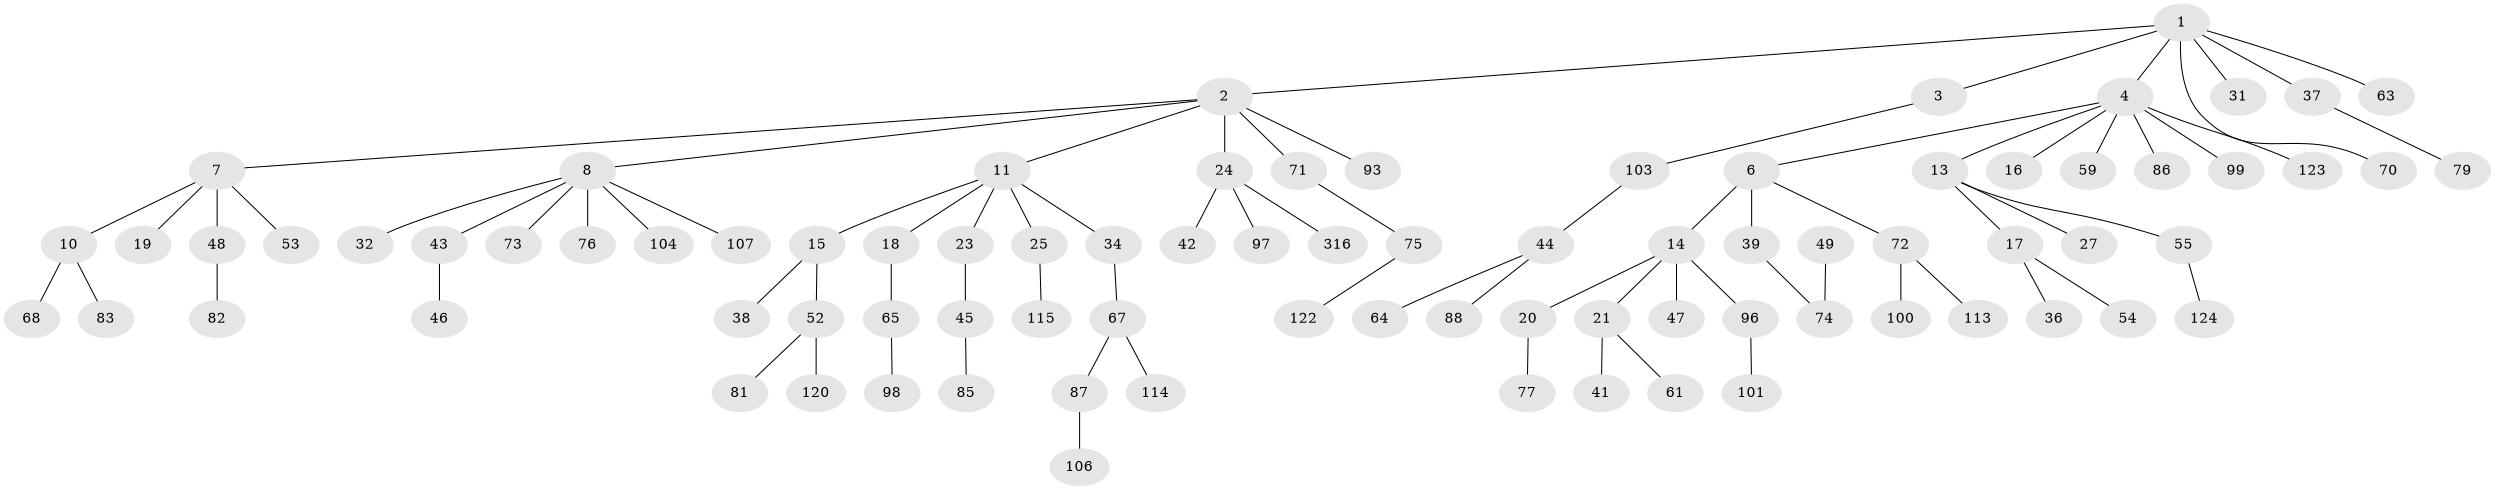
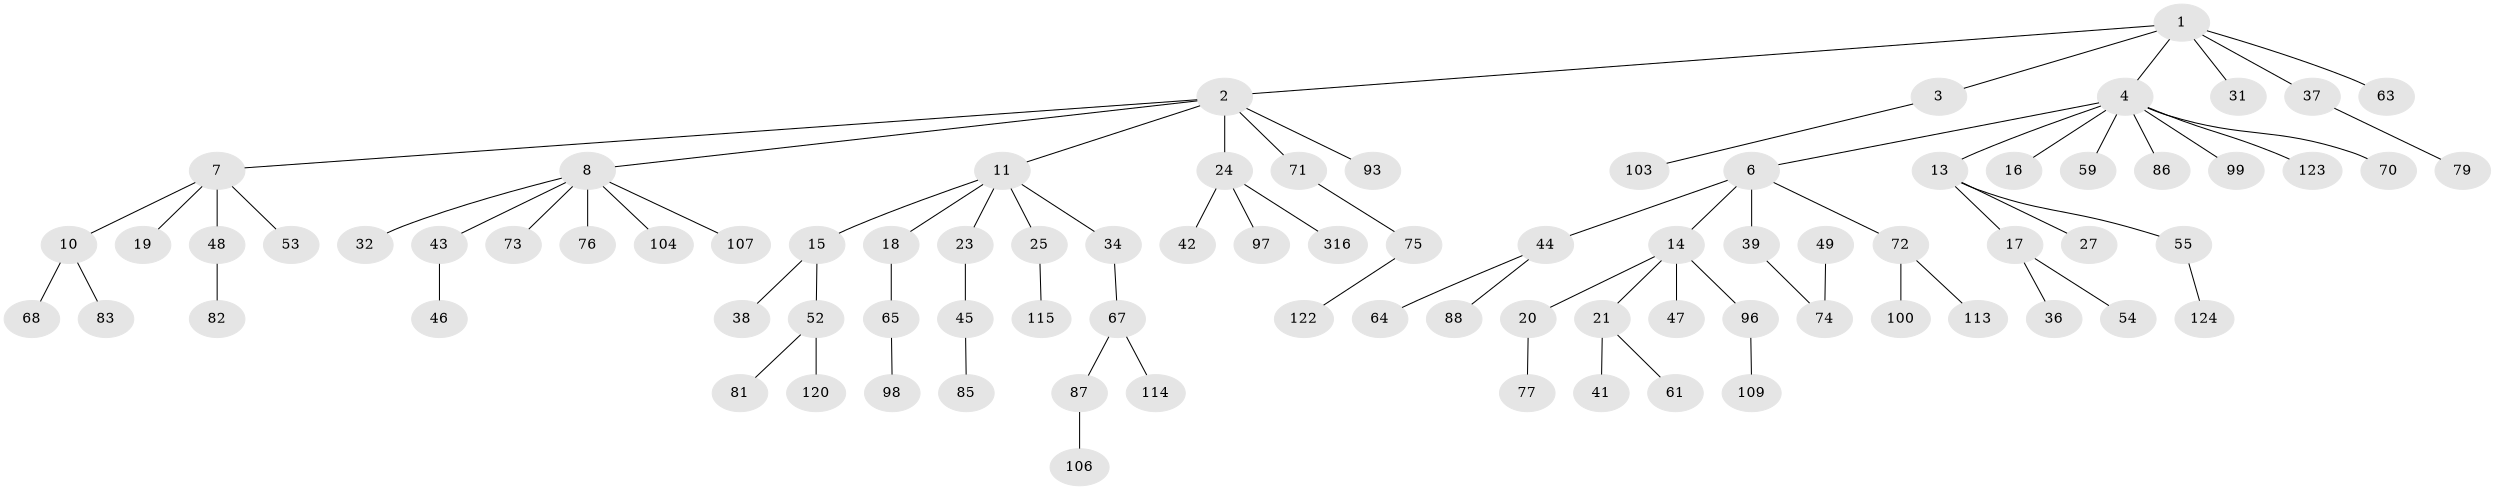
  graph {
    node [color=gray90 style=filled]
    1 [super="+108"]
    2 [super="+5"]
    3 [super="+58"]
    4 [super="+9"]
    31 [super="+121"]
    37
    63
    7 [super="+40"]
    8 [super="+12"]
    11 [super="+22"]
    24 [super="+94"]
    71 [super="+78"]
    93 [super="+119"]
    103
    6 [super="+29"]
    13 [super="+30"]
    16
    59
    70 [super="+101"]
    86
    99
    123
    79
    10 [super="+60"]
    19
    48 [super="+110"]
    53
    32
    43 [super="+57"]
    73
    76
    104
    107
    15
    18
    23 [super="+35"]
    25 [super="+56"]
    34 [super="+51"]
    42 [super="+118"]
    97
    n41 [label=316]
    75 [super="+84"]
    14 [super="+28"]
    39
    44 [super="+62"]
    72 [super="+89"]
    17 [super="+102"]
    27
    55
    20 [super="+26"]
    21 [super="+33"]
    47
    96 [super="+111"]
    74
    64
    88 [super="+95"]
    100
    113
    68
    83
    82
    46 [super="+50"]
    38 [super="+125"]
    52 [super="+66"]
    65 [super="+90"]
    45 [super="+92"]
    115 [super="+117"]
    67 [super="+80"]
    36
    54
    124
    77
    41 [super="+69"]
    61
-   109 [label=101]
+   109
    81
    120
    98
    85 [super="+112"]
    87 [super="+105"]
    114
    49 [super="+91"]
    106
    122
    1 -- 2
    1 -- 3
    1 -- 4
    1 -- 31
    1 -- 37
    1 -- 63
    2 -- 7
    2 -- 8
    2 -- 11
    2 -- 24
    2 -- 71
    2 -- 93
    3 -- 103
    4 -- 6
    4 -- 13
    4 -- 16
    4 -- 59
-   1 -- 70
+   4 -- 70
    4 -- 86
    4 -- 99
    4 -- 123
    37 -- 79
    7 -- 10
    7 -- 19
    7 -- 48
    7 -- 53
    8 -- 32
    8 -- 43
    8 -- 73
    8 -- 76
    8 -- 104
    8 -- 107
    11 -- 15
    11 -- 18
    11 -- 23
    11 -- 25
    11 -- 34
    24 -- 42
    24 -- 97
    24 -- n41
    71 -- 75
    6 -- 14
    6 -- 39
-   103 -- 44
+   6 -- 44
    6 -- 72
    13 -- 17
    13 -- 27
    13 -- 55
    10 -- 68
    10 -- 83
    48 -- 82
    43 -- 46
    15 -- 38
    15 -- 52
    18 -- 65
    23 -- 45
    25 -- 115
    34 -- 67
    75 -- 122
    14 -- 20
    14 -- 21
    14 -- 47
    14 -- 96
    39 -- 74
    44 -- 64
    44 -- 88
    72 -- 100
    72 -- 113
    17 -- 36
    17 -- 54
    55 -- 124
    20 -- 77
    21 -- 41
    21 -- 61
    96 -- 109
    52 -- 81
    52 -- 120
    65 -- 98
    45 -- 85
    67 -- 87
    67 -- 114
    87 -- 106
    49 -- 74
  }
